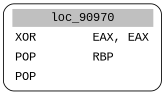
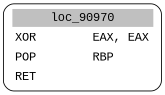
  digraph {
-   n1 [fontname="Courier New" label=<<table border="0" cellborder="0" cellpadding="3"><tr><td align="center" colspan="2" bgcolor="grey">loc_90970</td></tr><tr><td align="left">XOR        EAX, EAX</td></tr><tr><td align="left">POP        RBP</td></tr><tr><td align="left">POP        </td></tr></table>> shape=Mrecord]
+   n1 [fontname="Courier New" label=<<table border="0" cellborder="0" cellpadding="3"><tr><td align="center" colspan="2" bgcolor="grey">loc_90970</td></tr><tr><td align="left">XOR        EAX, EAX</td></tr><tr><td align="left">POP        RBP</td></tr><tr><td align="left">RET        </td></tr></table>> shape=Mrecord]
  }
